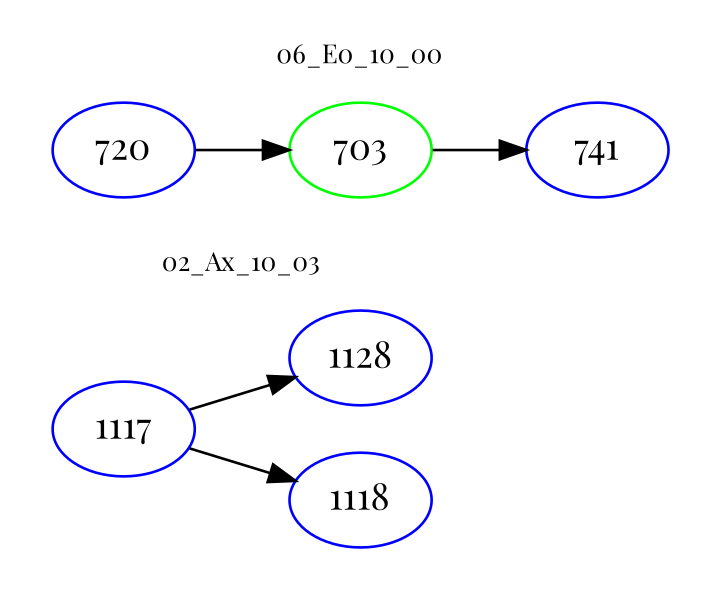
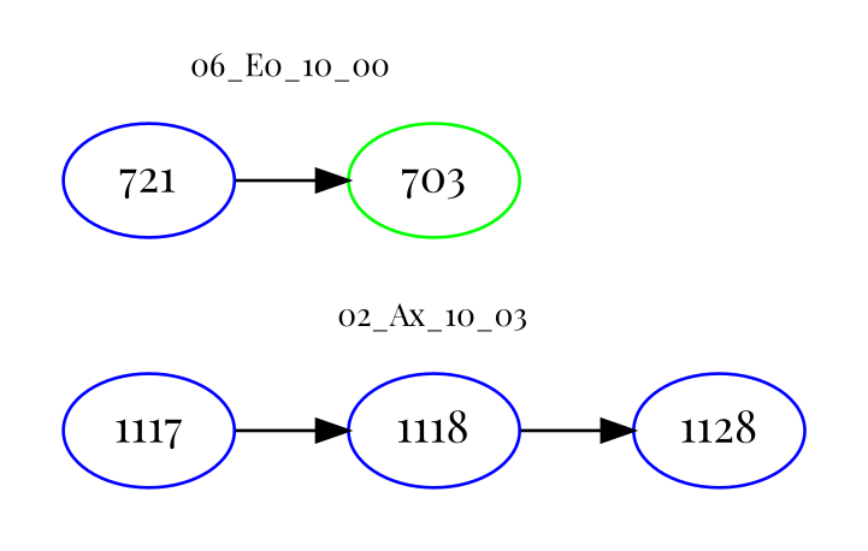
  digraph {
    fontname="Playfair Display"
    rankdir=LR
    node [color=blue fontname="Playfair Display"]
    edge [color=black fontname="Playfair Display"]
    n1 [label=1118]
    n2 [label=1117]
    n3 [label=1128]
-   n4 [label=720]
+   n4 [label=721]
    n5 [color=green label=703]
-   n6 [label=741]
    subgraph cluster_1 {
      color=white
      fontsize=10
      label="02_Ax_10_03"
      n1
      n2
      n3
    }
    subgraph cluster_2 {
      color=white
      fontsize=10
      label="06_E0_10_00"
      n4
      n5
-     n6
    }
    n2 -> n1
-   n2 -> n3
+   n1 -> n3
    n4 -> n5
-   n5 -> n6
  }
